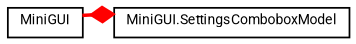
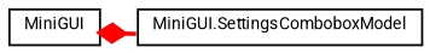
  digraph {
    nodesep=0.15
    rankdir=LR
    ranksep=0.25
    node [fontcolor=black fontname=Roboto fontsize=8 margin=0 shape=plaintext]
    n1 [height=0 label=<<table title="de.lmu.ifi.dbs.elki.gui.minigui.MiniGUI" border="0" cellborder="1" cellspacing="0" cellpadding="2" href="MiniGUI.html" target="_parent"> 		<tr><td><table border="0" cellspacing="0" cellpadding="1"> 		<tr><td align="center" balign="center"> <font face="Roboto">MiniGUI</font> </td></tr> 		</table></td></tr> 		</table>> width=0]
    n2 [height=0 label=<<table title="de.lmu.ifi.dbs.elki.gui.minigui.MiniGUI.SettingsComboboxModel" border="0" cellborder="1" cellspacing="0" cellpadding="2" href="MiniGUI.SettingsComboboxModel.html" target="_parent"> 		<tr><td><table border="0" cellspacing="0" cellpadding="1"> 		<tr><td align="center" balign="center"> <font face="Roboto">MiniGUI.SettingsComboboxModel</font> </td></tr> 		</table></td></tr> 		</table>> width=0]
-   n2 -> n1 [arrowhead=none arrowtail=diamond color=red dir=back fontname=Roboto fontsize=7 labelfontname=Roboto labelfontsize=7 weight=6 style=bold]
+   n1 -> n2 [arrowhead=none arrowtail=diamond color=red dir=back fontname=Roboto fontsize=7 labelfontname=Roboto labelfontsize=7 weight=6 style=bold]
  }
